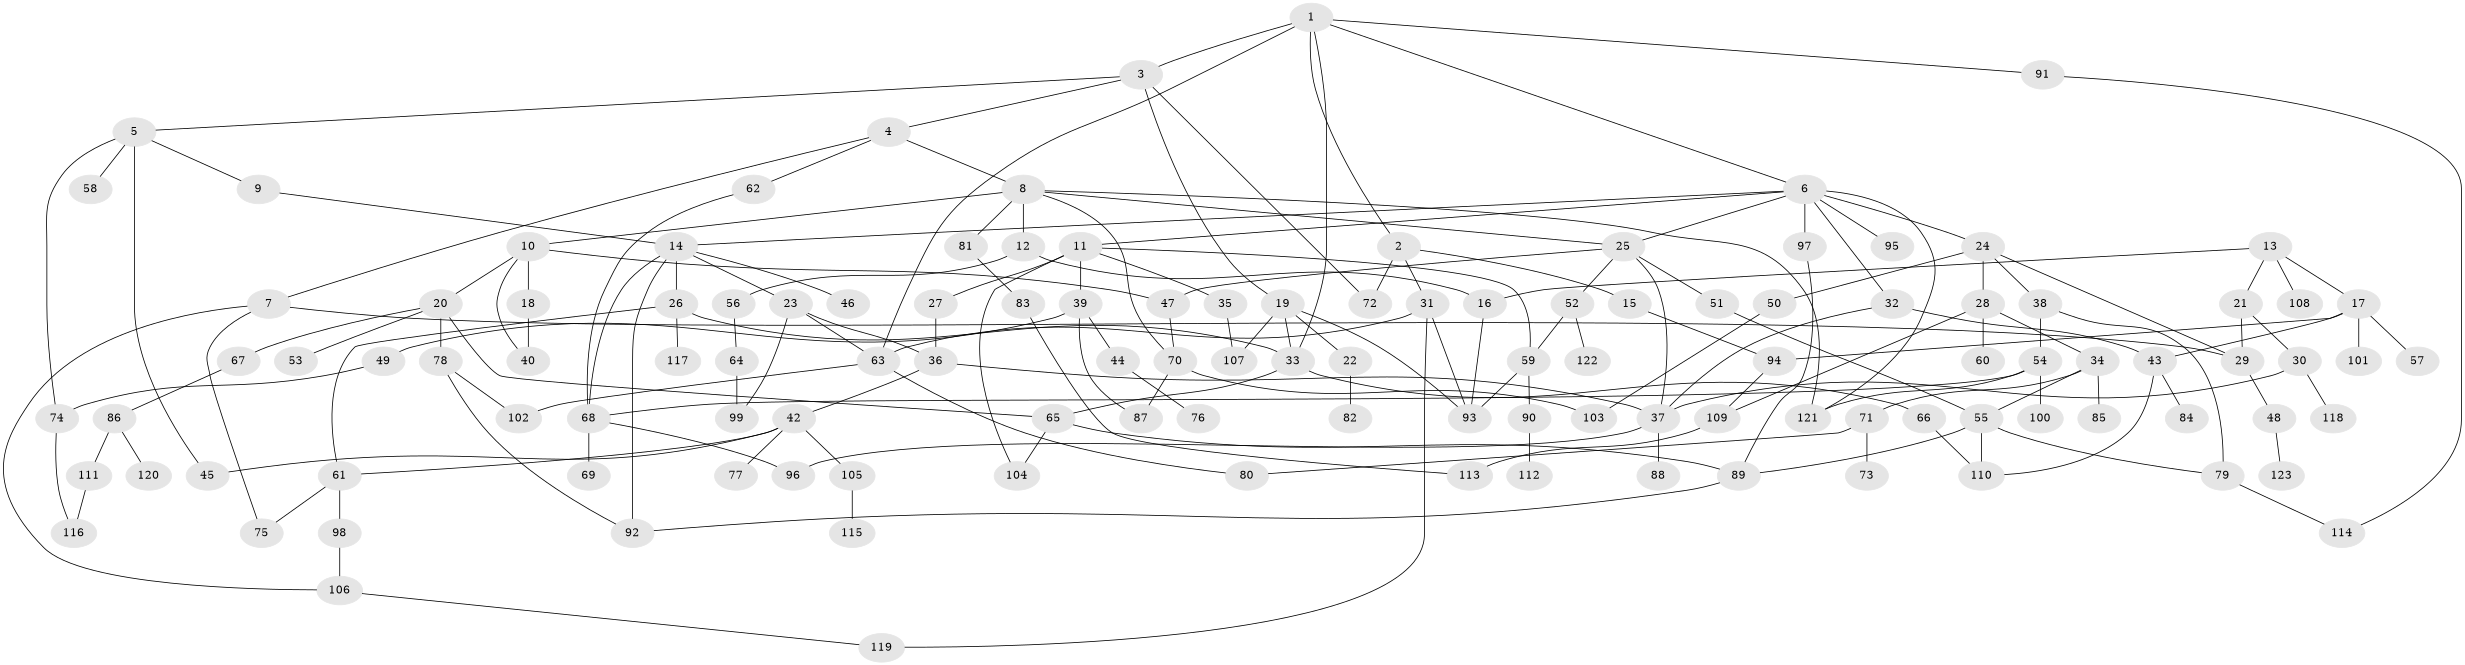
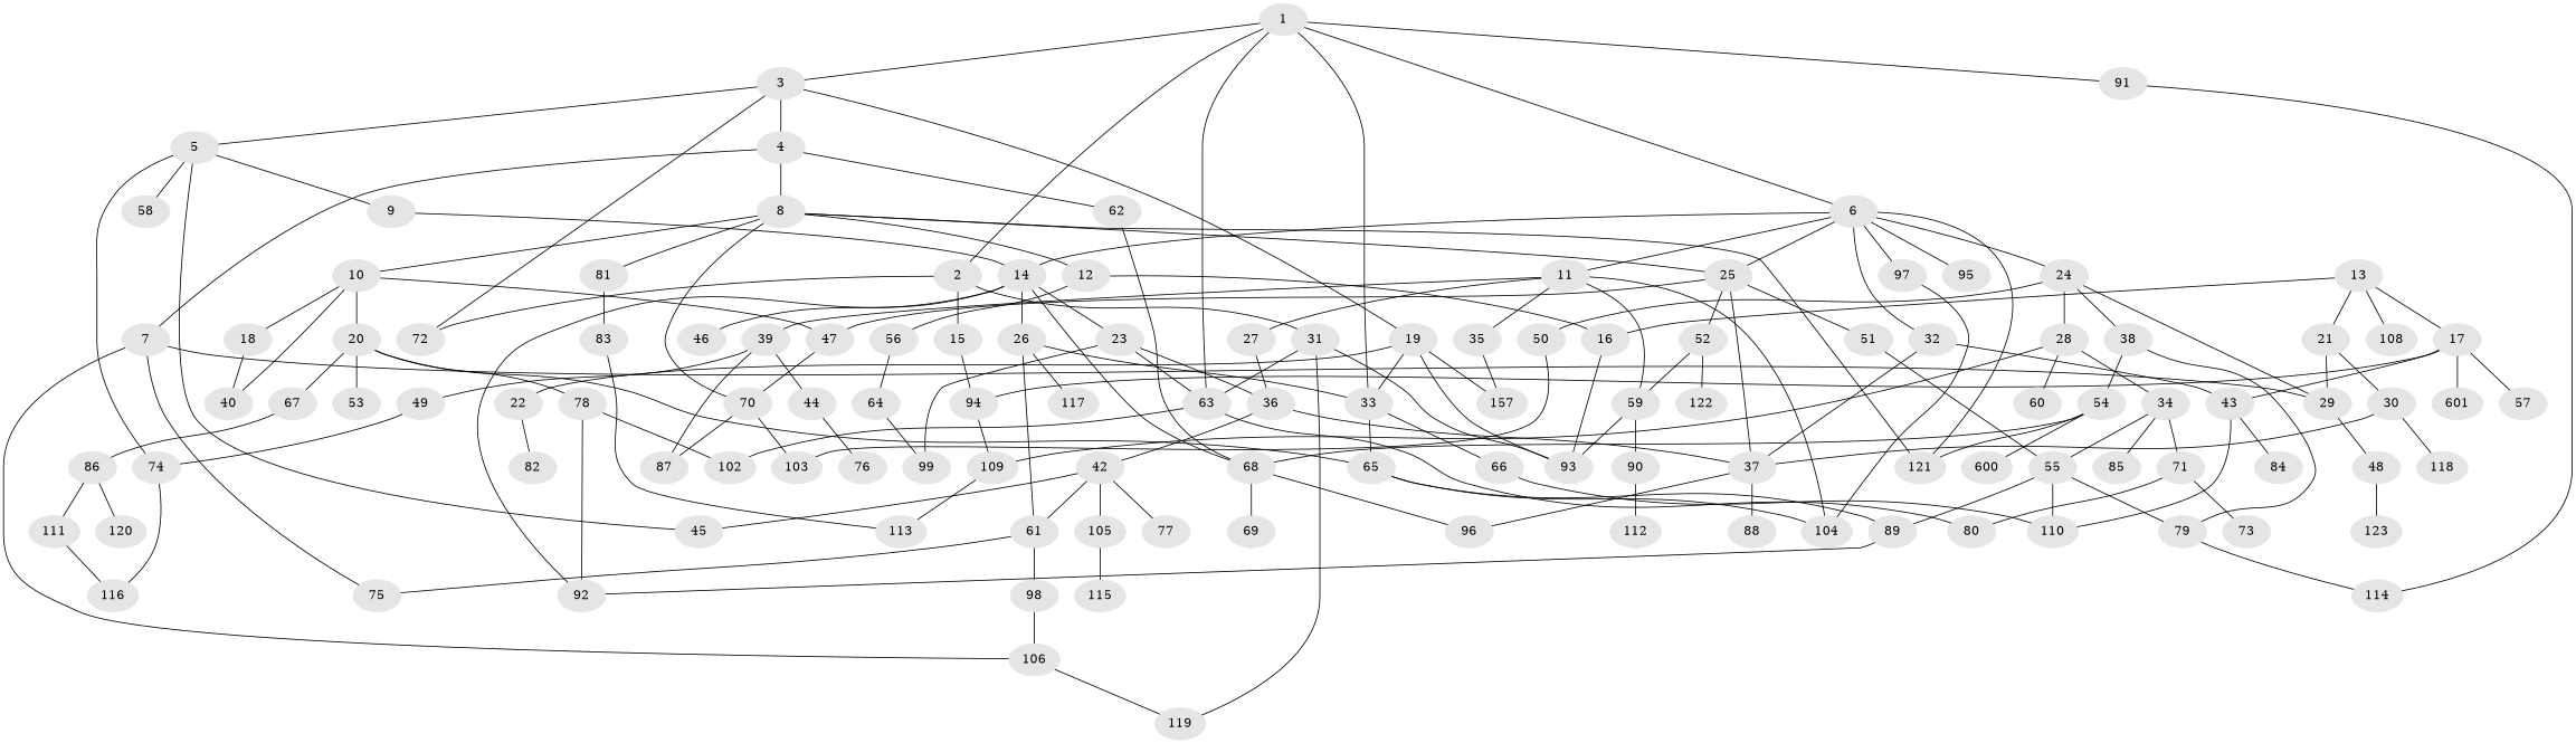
  graph {
    node [color=gray90 style=filled]
    1
    2
    3
    6
    33
    63
    91
    15
    31
    72
    4
    5
    19
    11
    14
    24
    25
    32
    95
    97
    121
    65
    66
    80
    102
    114
    94
    93
    119
    7
    8
    62
    9
    45
    58
    74
    22
-   107
+   107 [label=157]
    29
    75
    106
    10
    12
    70
    81
    68
    116
    27
    35
    39
    59
    104
    13
    16
    17
    21
    108
    23
    26
    46
    92
    28
    38
    50
    47
    37
    51
    52
    43
    48
    18
    20
    40
    56
    87
    103
    83
    53
    67
    78
    36
    44
    49
    90
    64
    57
-   101
+   101 [label=601]
    30
    99
    61
    117
    96
    69
    109
    84
    110
    82
    89
    86
    118
    42
    34
    60
    54
    79
    88
    55
    122
    98
    71
    85
    113
    123
    73
    77
    105
-   100
+   100 [label=600]
    76
    115
    112
    111
    120
    1 -- 2
    1 -- 3
    1 -- 6
    1 -- 33
    1 -- 63
    1 -- 91
    2 -- 15
    2 -- 31
    2 -- 72
    3 -- 72
    3 -- 4
    3 -- 5
    3 -- 19
    6 -- 11
    6 -- 14
    6 -- 24
    6 -- 25
    6 -- 32
    6 -- 95
    6 -- 97
    6 -- 121
    33 -- 65
    33 -- 66
    63 -- 80
    63 -- 102
    91 -- 114
    15 -- 94
    31 -- 63
    31 -- 93
    31 -- 119
    4 -- 7
    4 -- 8
    4 -- 62
    5 -- 9
    5 -- 45
    5 -- 58
    5 -- 74
    19 -- 33
    19 -- 93
    19 -- 22
    19 -- 107
    11 -- 27
    11 -- 35
    11 -- 39
    11 -- 59
    11 -- 104
    14 -- 68
    14 -- 23
    14 -- 26
    14 -- 46
    14 -- 92
    24 -- 29
    24 -- 28
    24 -- 38
    24 -- 50
    25 -- 47
    25 -- 37
    25 -- 51
    25 -- 52
    32 -- 37
    32 -- 43
-   97 -- 89
+   97 -- 104
    65 -- 104
    65 -- 89
    66 -- 110
    94 -- 109
    7 -- 29
    7 -- 75
    7 -- 106
    8 -- 25
    8 -- 121
    8 -- 10
    8 -- 12
    8 -- 70
    8 -- 81
    62 -- 68
    9 -- 14
    74 -- 116
    22 -- 82
    29 -- 48
    106 -- 119
    10 -- 47
    10 -- 18
    10 -- 20
    10 -- 40
    12 -- 16
    12 -- 56
    70 -- 87
    70 -- 103
    81 -- 83
    68 -- 96
    68 -- 69
    27 -- 36
    35 -- 107
    39 -- 87
    39 -- 44
    39 -- 49
    59 -- 93
    59 -- 90
    13 -- 16
    13 -- 17
    13 -- 21
    13 -- 108
    16 -- 93
    17 -- 94
    17 -- 43
    17 -- 57
    17 -- 101
    21 -- 29
    21 -- 30
    23 -- 63
    23 -- 36
    23 -- 99
    26 -- 33
    26 -- 61
    26 -- 117
    28 -- 109
    28 -- 34
    28 -- 60
    38 -- 54
    38 -- 79
    50 -- 103
    47 -- 70
    37 -- 96
    37 -- 88
    51 -- 55
    52 -- 59
    52 -- 122
    43 -- 84
    43 -- 110
    48 -- 123
    18 -- 40
    20 -- 65
    20 -- 53
    20 -- 67
    20 -- 78
    56 -- 64
    83 -- 113
    67 -- 86
    78 -- 102
    78 -- 92
    36 -- 37
    36 -- 42
    44 -- 76
    49 -- 74
    90 -- 112
    64 -- 99
    30 -- 37
    30 -- 118
    61 -- 75
    61 -- 98
    109 -- 113
    89 -- 92
    86 -- 111
    86 -- 120
    42 -- 45
    42 -- 61
    42 -- 77
    42 -- 105
    34 -- 55
    34 -- 71
    34 -- 85
    54 -- 121
    54 -- 68
    54 -- 100
    79 -- 114
    55 -- 110
    55 -- 89
    55 -- 79
    98 -- 106
    71 -- 80
    71 -- 73
    105 -- 115
    111 -- 116
  }
